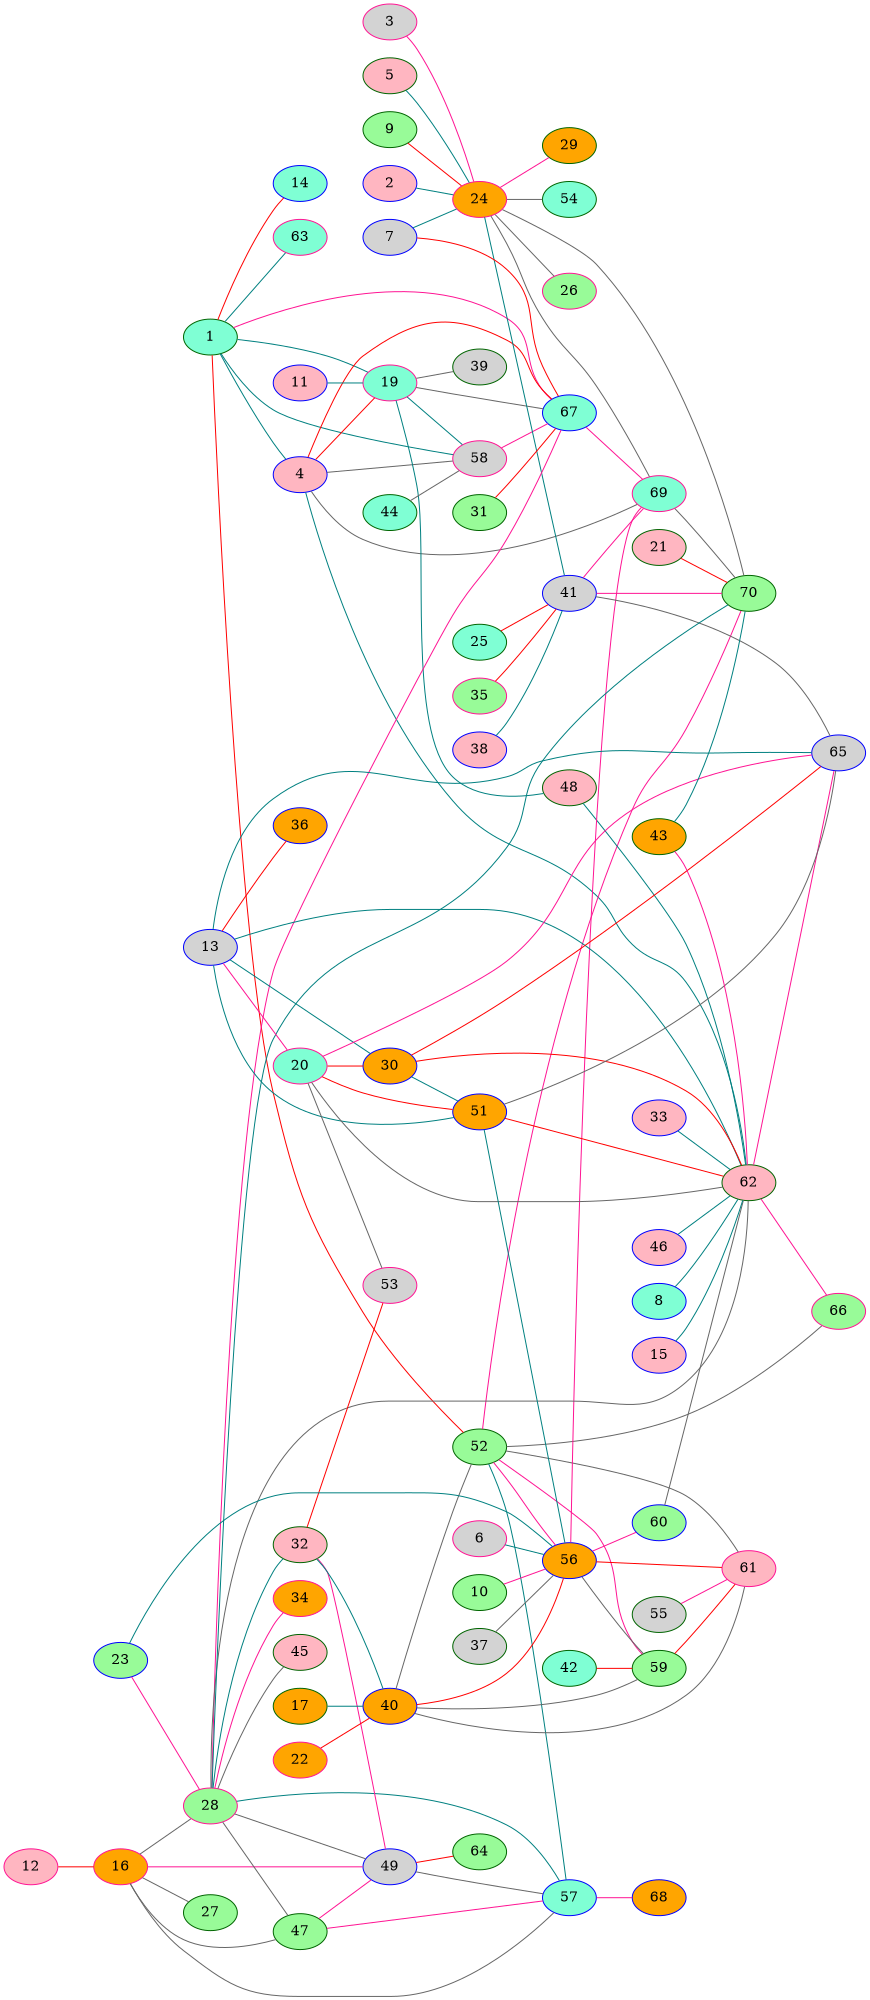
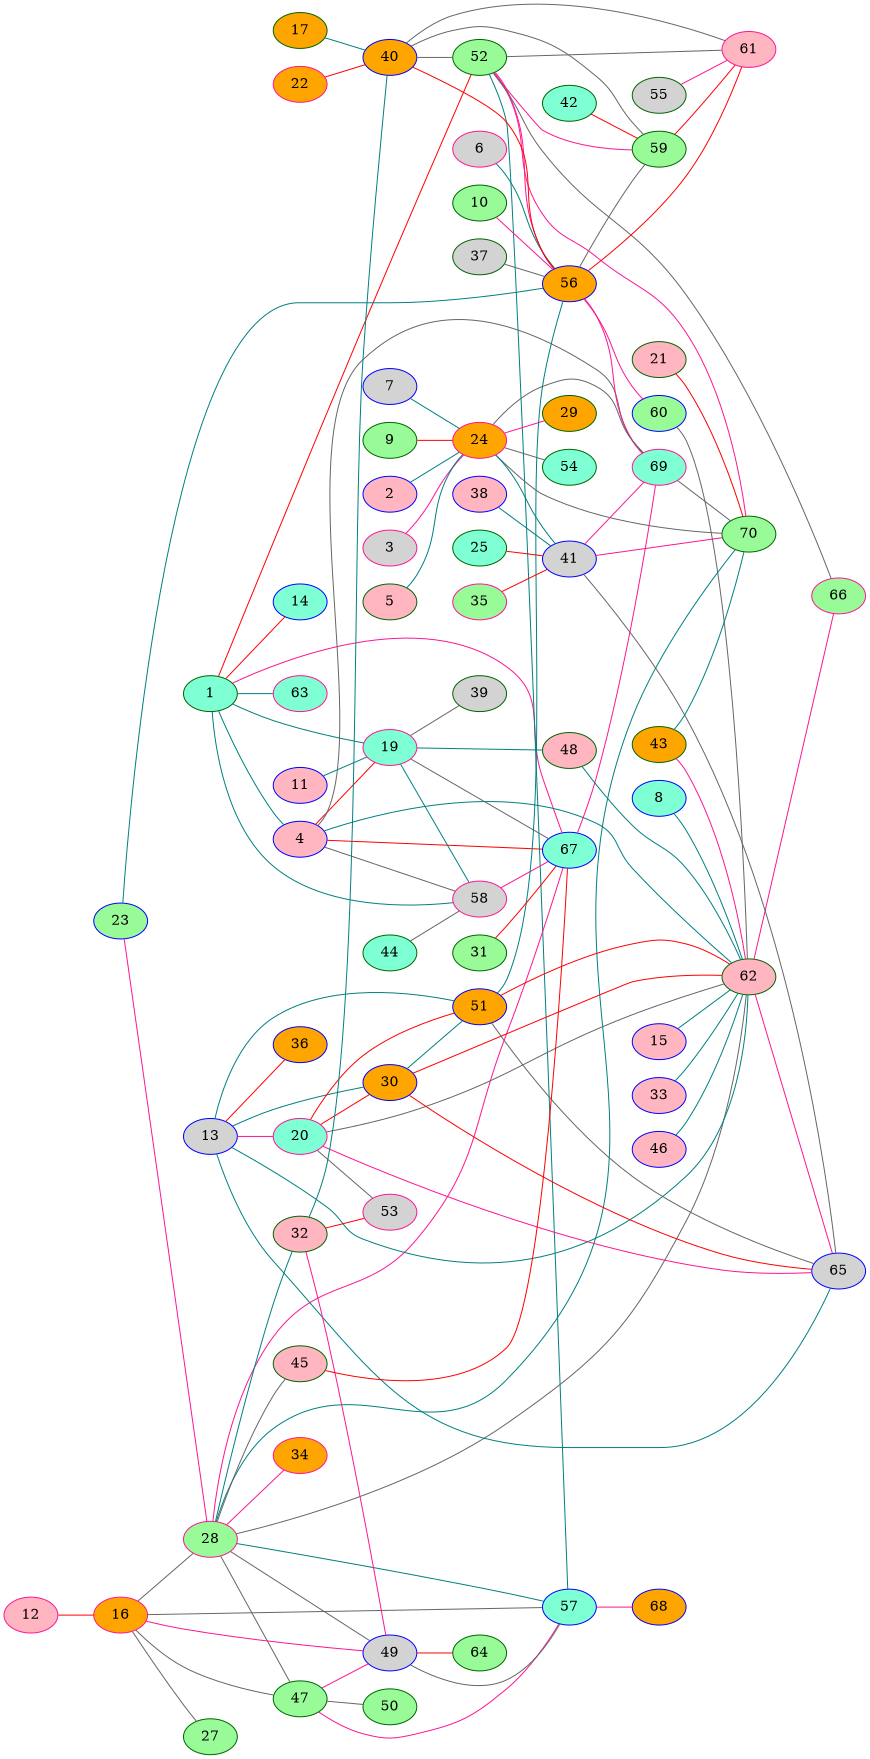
  graph {
    rankdir=LR
    node [color=darkgreen fillcolor=palegreen style=filled]
    edge [color=teal weight=1.0]
    1 [fillcolor=aquamarine]
    4 [color=blue fillcolor=lightpink]
    14 [color=blue fillcolor=aquamarine]
    19 [color=deeppink fillcolor=aquamarine]
    52
    58 [color=deeppink fillcolor=lightgrey]
    63 [color=deeppink fillcolor=aquamarine]
    67 [color=blue fillcolor=aquamarine]
    62 [fillcolor=lightpink]
    69 [color=deeppink fillcolor=aquamarine]
    39 [fillcolor=lightgrey]
    48 [fillcolor=lightpink]
    56 [color=blue fillcolor=orange]
    57 [color=blue fillcolor=aquamarine]
    70
    59
    61 [color=deeppink fillcolor=lightpink]
    66 [color=deeppink]
    2 [color=blue fillcolor=lightpink]
    24 [color=deeppink fillcolor=orange]
-   26 [color=deeppink]
    29 [fillcolor=orange]
    41 [color=blue fillcolor=lightgrey]
    54 [fillcolor=aquamarine]
    3 [color=deeppink fillcolor=lightgrey]
    65 [color=blue fillcolor=lightgrey]
    5 [fillcolor=lightpink]
    6 [color=deeppink fillcolor=lightgrey]
    60 [color=blue]
    7 [color=blue fillcolor=lightgrey]
    8 [color=blue fillcolor=aquamarine]
    9
    10
    11 [color=blue fillcolor=lightpink]
    12 [color=deeppink fillcolor=lightpink]
    16 [color=deeppink fillcolor=orange]
    27
    28 [color=deeppink]
    47
    49 [color=blue fillcolor=lightgrey]
    13 [color=blue fillcolor=lightgrey]
    20 [color=deeppink fillcolor=aquamarine]
    30 [color=blue fillcolor=orange]
    36 [color=blue fillcolor=orange]
    51 [color=blue fillcolor=orange]
    53 [color=deeppink fillcolor=lightgrey]
    15 [color=blue fillcolor=lightpink]
    32 [fillcolor=lightpink]
    34 [color=deeppink fillcolor=orange]
    45 [fillcolor=lightpink]
+   50
    64
    68 [color=blue fillcolor=orange]
    17 [fillcolor=orange]
    40 [color=blue fillcolor=orange]
    21 [fillcolor=lightpink]
    22 [color=deeppink fillcolor=orange]
    23 [color=blue]
    25 [fillcolor=aquamarine]
    31
    33 [color=blue fillcolor=lightpink]
    35 [color=deeppink]
    37 [fillcolor=lightgrey]
    38 [color=blue fillcolor=lightpink]
    42 [fillcolor=aquamarine]
    43 [fillcolor=orange]
    44 [fillcolor=aquamarine]
    46 [color=blue fillcolor=lightpink]
    55 [fillcolor=lightgrey]
    1 -- 4
    1 -- 14 [color=red]
    1 -- 19 [weight=2.0]
    1 -- 52 [color=red]
    1 -- 58
    1 -- 63
    1 -- 67 [color=deeppink weight=2.0]
    4 -- 19 [color=red weight=2.0]
    4 -- 58 [color=gray40]
    4 -- 67 [color=red weight=2.0]
    4 -- 62
    4 -- 69 [color=gray40]
    19 -- 58 [weight=2.0]
    19 -- 67 [color=gray40 weight=4.0]
    19 -- 39 [color=gray40]
    19 -- 48
    52 -- 56 [color=deeppink weight=2.0]
    52 -- 57
    52 -- 70 [color=deeppink]
    52 -- 59 [color=deeppink weight=2.0]
    52 -- 61 [color=gray40 weight=4.0]
    52 -- 66 [color=gray40]
    58 -- 67 [color=deeppink weight=2.0]
    67 -- 69 [color=deeppink]
    62 -- 66 [color=deeppink]
    62 -- 65 [color=deeppink]
    69 -- 70 [color=gray40]
    48 -- 62
    56 -- 69 [color=deeppink]
    56 -- 59 [color=gray40]
    56 -- 61 [color=red weight=2.0]
    56 -- 60 [color=deeppink]
    57 -- 68 [color=deeppink]
    59 -- 61 [color=red weight=2.0]
    2 -- 24
    24 -- 69 [color=gray40 weight=2.0]
    24 -- 70 [color=gray40 weight=2.0]
-   24 -- 26 [color=gray40]
    24 -- 29 [color=deeppink]
    24 -- 41 [weight=6.0]
    24 -- 54 [color=gray40]
    41 -- 69 [color=deeppink weight=3.0]
    41 -- 70 [color=deeppink weight=3.0]
    41 -- 65 [color=gray40]
    3 -- 24 [color=deeppink]
    5 -- 24
    6 -- 56
    60 -- 62 [color=gray40]
    7 -- 24
    8 -- 62
    9 -- 24 [color=red]
    10 -- 56 [color=deeppink]
    11 -- 19
    12 -- 16 [color=red]
    16 -- 57 [color=gray40 weight=2.0]
    16 -- 27 [color=gray40]
    16 -- 28 [color=gray40 weight=4.0]
    16 -- 47 [color=gray40 weight=2.0]
    16 -- 49 [color=deeppink weight=2.0]
    28 -- 67 [color=deeppink]
    28 -- 62 [color=gray40]
    28 -- 57 [weight=2.0]
    28 -- 70
    28 -- 47 [color=gray40 weight=2.0]
    28 -- 49 [color=gray40 weight=2.0]
    28 -- 32
    28 -- 34 [color=deeppink]
    28 -- 45 [color=gray40]
    47 -- 57 [color=deeppink]
    47 -- 49 [color=deeppink]
+   47 -- 50 [color=gray40]
    49 -- 57 [color=gray40]
    49 -- 64 [color=red]
    13 -- 62
    13 -- 65
    13 -- 20 [color=deeppink weight=2.0]
    13 -- 30
    13 -- 36 [color=red]
    13 -- 51
    20 -- 62 [color=gray40 weight=2.0]
    20 -- 65 [color=deeppink weight=2.0]
    20 -- 30 [color=red weight=2.0]
    20 -- 51 [color=red weight=2.0]
    20 -- 53 [color=gray40]
    30 -- 62 [color=red]
    30 -- 65 [color=red]
    30 -- 51
    51 -- 62 [color=red]
    51 -- 56
    51 -- 65 [color=gray40]
    15 -- 62
    32 -- 49 [color=deeppink]
    32 -- 53 [color=red]
    32 -- 40
-   7 -- 67 [color=red]
+   45 -- 67 [color=red]
    17 -- 40
    40 -- 52 [color=gray40 weight=2.0]
    40 -- 56 [color=red]
    40 -- 59 [color=gray40]
    40 -- 61 [color=gray40 weight=2.0]
    21 -- 70 [color=red]
    22 -- 40 [color=red]
    23 -- 56
    23 -- 28 [color=deeppink]
    25 -- 41 [color=red]
    31 -- 67 [color=red]
    33 -- 62
    35 -- 41 [color=red]
    37 -- 56 [color=gray40]
    38 -- 41
    42 -- 59 [color=red]
    43 -- 62 [color=deeppink]
    43 -- 70
    44 -- 58 [color=gray40]
    46 -- 62
    55 -- 61 [color=deeppink]
  }
